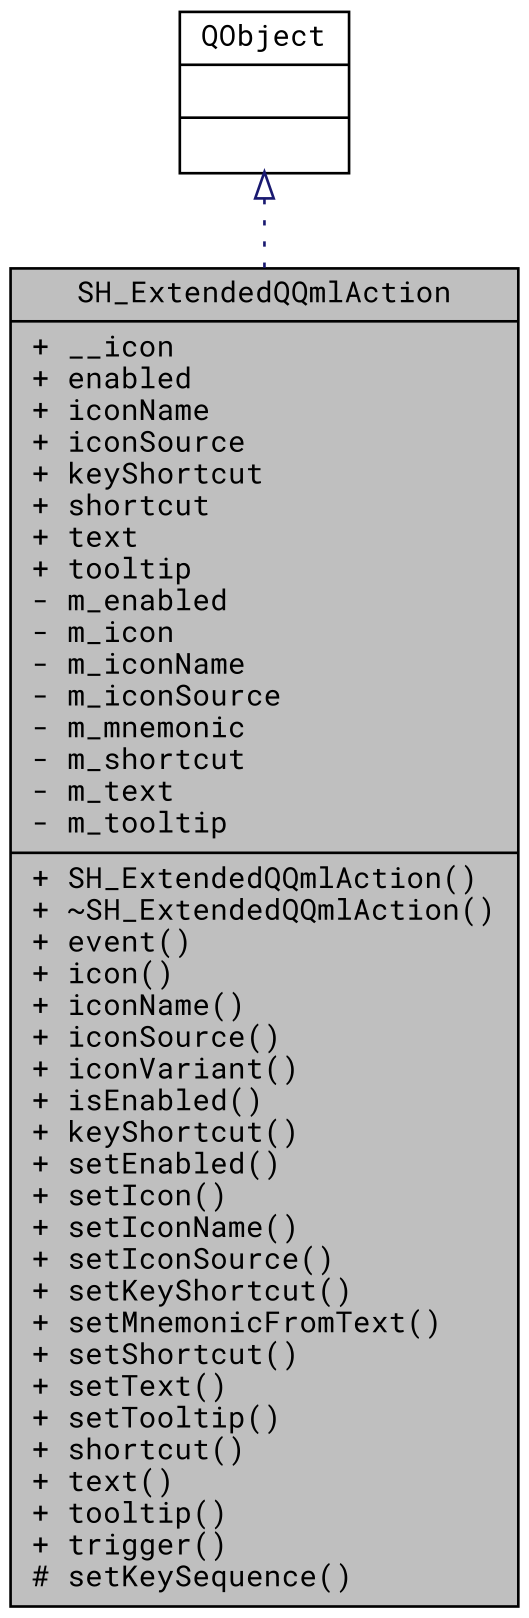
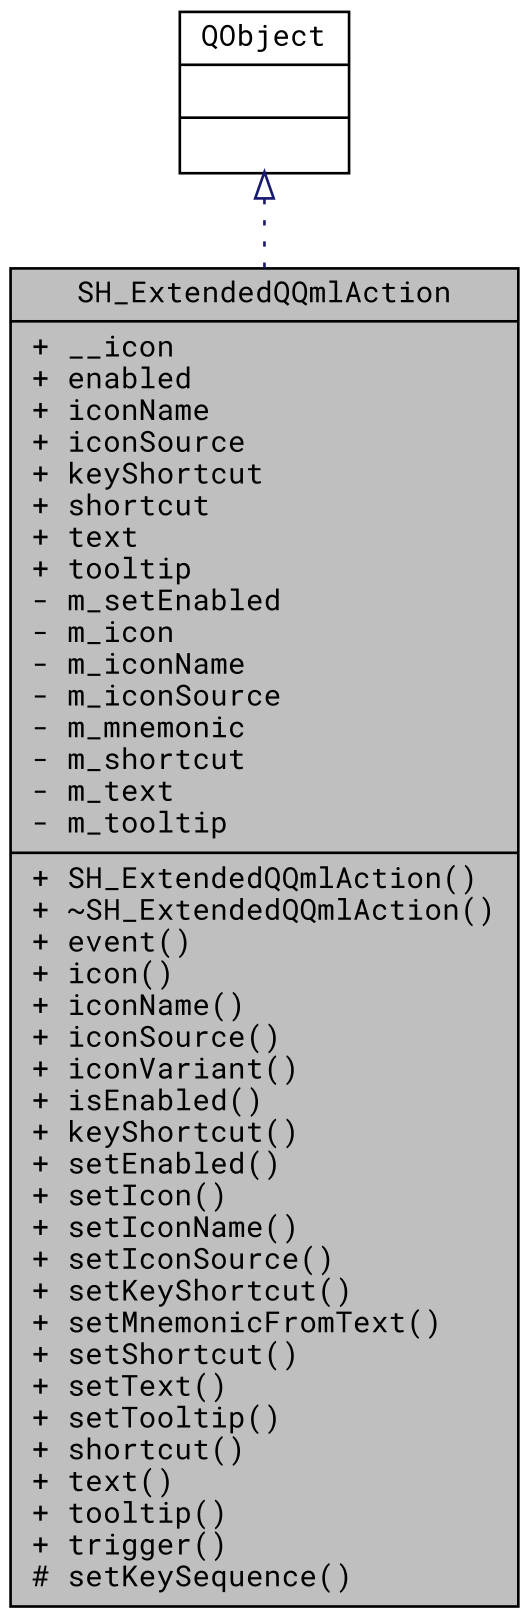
  digraph {
    fontname="Roboto Mono"
    node [color=black fontname="Roboto Mono" fontsize=11 shape=record]
-   n1 [fillcolor=grey75 fontcolor=black height=0.2 label="{SH_ExtendedQQmlAction\n|+ __icon\l+ enabled\l+ iconName\l+ iconSource\l+ keyShortcut\l+ shortcut\l+ text\l+ tooltip\l- m_enabled\l- m_icon\l- m_iconName\l- m_iconSource\l- m_mnemonic\l- m_shortcut\l- m_text\l- m_tooltip\l|+ SH_ExtendedQQmlAction()\l+ ~SH_ExtendedQQmlAction()\l+ event()\l+ icon()\l+ iconName()\l+ iconSource()\l+ iconVariant()\l+ isEnabled()\l+ keyShortcut()\l+ setEnabled()\l+ setIcon()\l+ setIconName()\l+ setIconSource()\l+ setKeyShortcut()\l+ setMnemonicFromText()\l+ setShortcut()\l+ setText()\l+ setTooltip()\l+ shortcut()\l+ text()\l+ tooltip()\l+ trigger()\l# setKeySequence()\l}" style=filled width=0.4]
+   n1 [fillcolor=grey75 fontcolor=black height=0.2 label="{SH_ExtendedQQmlAction\n|+ __icon\l+ enabled\l+ iconName\l+ iconSource\l+ keyShortcut\l+ shortcut\l+ text\l+ tooltip\l- m_setEnabled\l- m_icon\l- m_iconName\l- m_iconSource\l- m_mnemonic\l- m_shortcut\l- m_text\l- m_tooltip\l|+ SH_ExtendedQQmlAction()\l+ ~SH_ExtendedQQmlAction()\l+ event()\l+ icon()\l+ iconName()\l+ iconSource()\l+ iconVariant()\l+ isEnabled()\l+ keyShortcut()\l+ setEnabled()\l+ setIcon()\l+ setIconName()\l+ setIconSource()\l+ setKeyShortcut()\l+ setMnemonicFromText()\l+ setShortcut()\l+ setText()\l+ setTooltip()\l+ shortcut()\l+ text()\l+ tooltip()\l+ trigger()\l# setKeySequence()\l}" style=filled width=0.4]
    n2 [height=0.2 label="{QObject\n||}" width=0.4]
    n2 -> n1 [arrowtail=onormal color=midnightblue dir=back fontname="Roboto Mono" fontsize=11 labelfontname=Verdana labelfontsize=11 style=dotted]
  }
